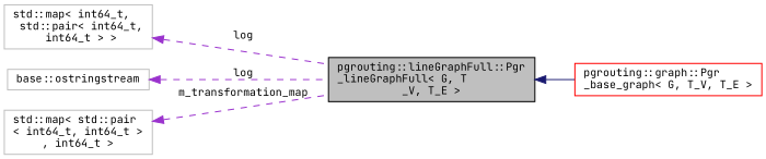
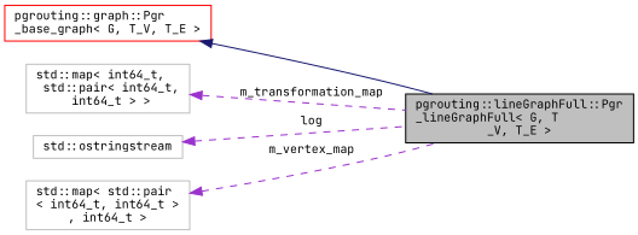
  digraph {
    fontname="JetBrains Mono"
    rankdir=LR
    node [color=grey75 fillcolor=white fontname="JetBrains Mono" fontsize=10 shape=record style=filled]
    edge [color=darkorchid3 dir=back fontname="JetBrains Mono" fontsize=10 labelfontname=Helvetica labelfontsize=10 style=dashed]
    n1 [color=black fillcolor=grey75 fontcolor=black height=0.2 label="pgrouting::lineGraphFull::Pgr\l_lineGraphFull\< G, T\l_V, T_E \>" width=0.4]
    n2 [color=red height=0.2 label="pgrouting::graph::Pgr\l_base_graph\< G, T_V, T_E \>" width=0.4]
    n3 [height=0.2 label="std::map\< int64_t,\l std::pair\< int64_t,\l int64_t \> \>" width=0.4]
-   n4 [height=0.2 label="base::ostringstream" width=0.4]
+   n4 [height=0.2 label="std::ostringstream" width=0.4]
    n5 [height=0.2 label="std::map\< std::pair\l\< int64_t, int64_t \>\l, int64_t \>" width=0.4]
-   n1 -> n2 [color=midnightblue style=solid]
-   n3 -> n1 [label=" log"]
+   n2 -> n1 [color=midnightblue style=solid]
+   n3 -> n1 [label=" m_transformation_map"]
    n4 -> n1 [label=" log"]
-   n5 -> n1 [label=" m_transformation_map"]
+   n5 -> n1 [label=" m_vertex_map"]
  }
